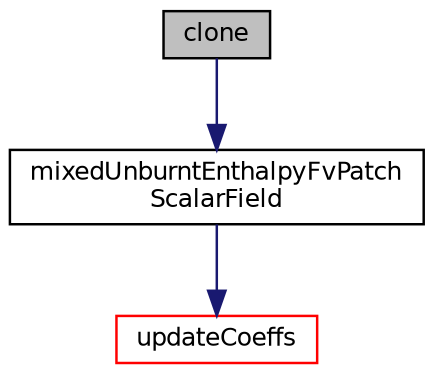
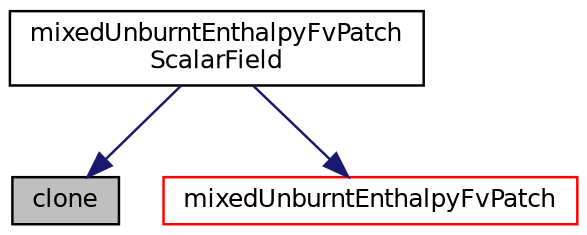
  digraph {
    rankdir=TB
    node [color=black fontname=Helvetica fontsize=10 shape=record]
    edge [color=midnightblue fontname=Helvetica fontsize=10 labelfontname=Helvetica labelfontsize=10 style=solid]
    n1 [fillcolor=grey75 fontcolor=black height=0.2 label=clone style=filled width=0.4]
    n2 [height=0.2 label="mixedUnburntEnthalpyFvPatch\lScalarField" width=0.4]
-   n3 [color=red height=0.2 label=updateCoeffs width=0.4]
-   n1 -> n2
+   n3 [color=red height=0.2 label=mixedUnburntEnthalpyFvPatch width=0.4]
+   n2 -> n1
    n2 -> n3
  }
